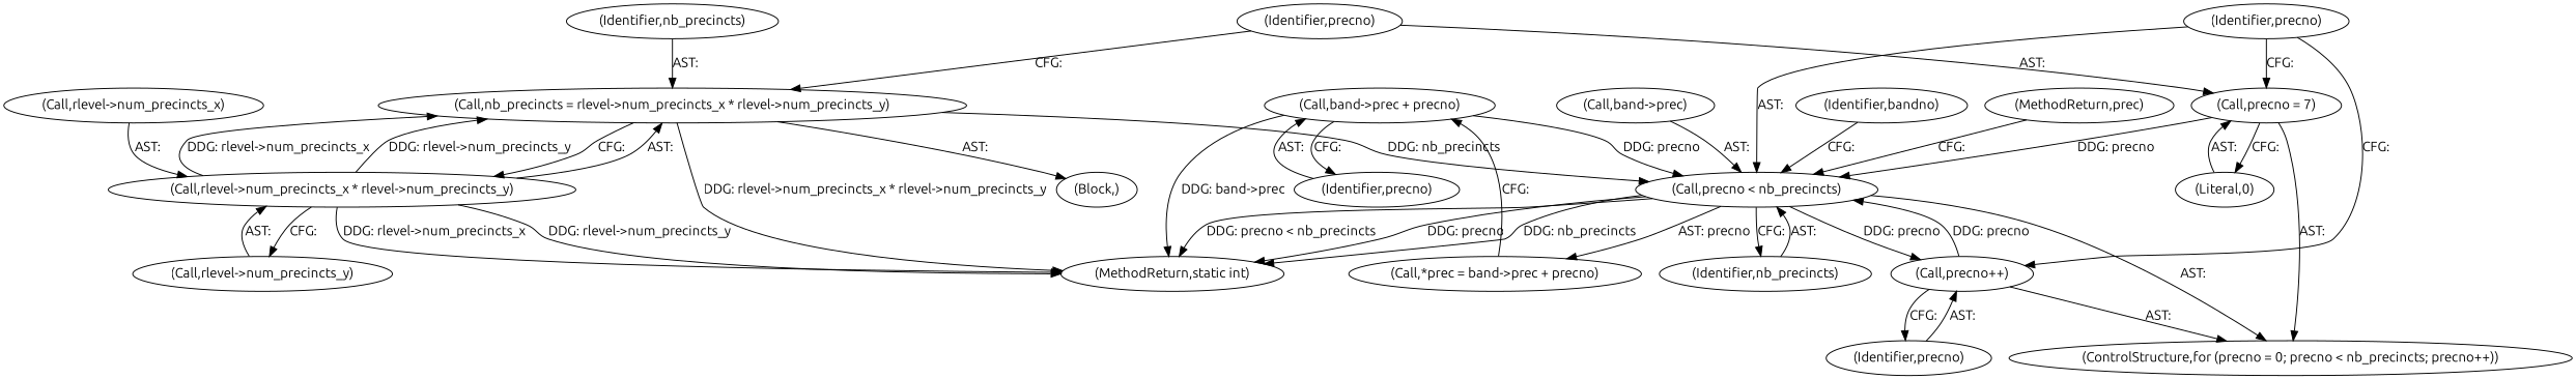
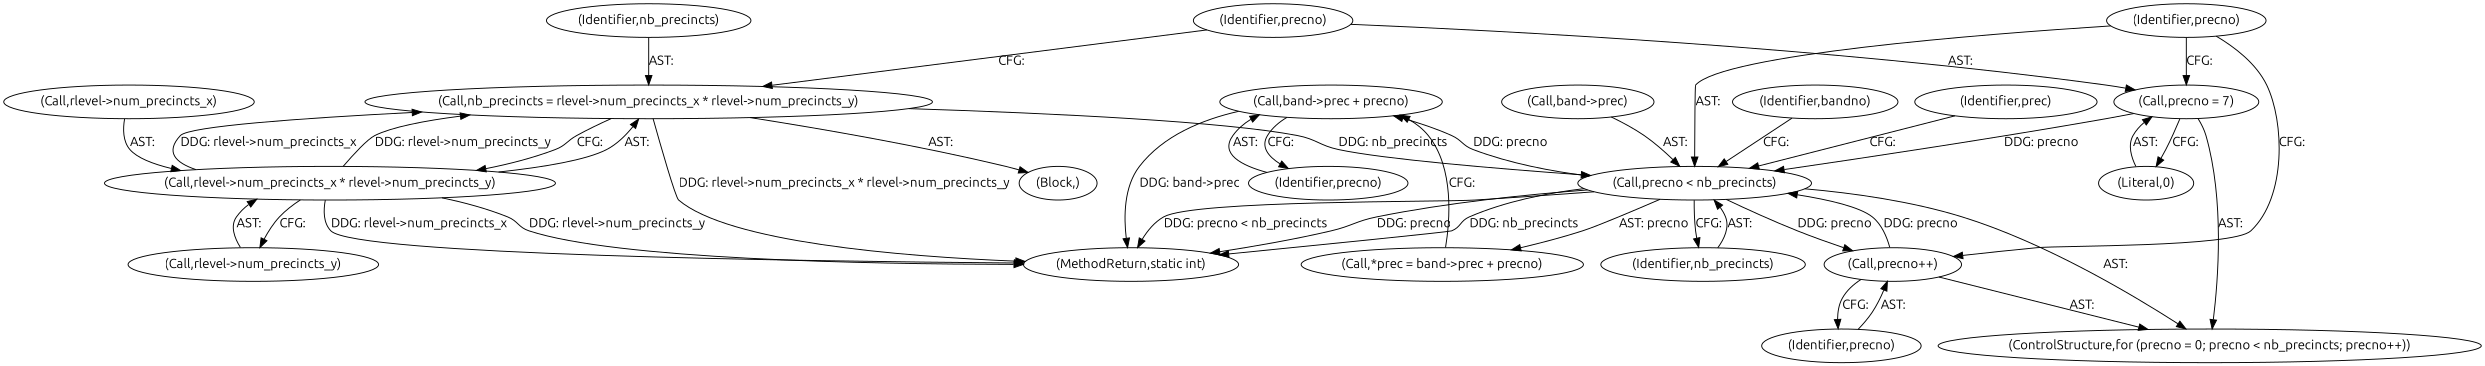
  digraph {
    fontname=Ubuntu
    node [fontname=Ubuntu]
    edge [fontname=Ubuntu]
    n1 [label="(Call,band->prec + precno)"]
    n2 [label="(Identifier,precno)"]
    n3 [label="(MethodReturn,static int)"]
    n4 [label="(Call,*prec = band->prec + precno)"]
    n5 [label="(Call,precno < nb_precincts)"]
    n6 [label="(Call,precno++)"]
    n7 [label="(ControlStructure,for (precno = 0; precno < nb_precincts; precno++))"]
    n8 [label="(Identifier,nb_precincts)"]
    n9 [label="(Identifier,precno)"]
    n10 [label="(Call,precno = 7)"]
    n11 [label="(Literal,0)"]
    n12 [label="(Call,nb_precincts = rlevel->num_precincts_x * rlevel->num_precincts_y)"]
    n13 [label="(Call,rlevel->num_precincts_x * rlevel->num_precincts_y)"]
    n14 [label="(Block,)"]
    n15 [label="(Call,rlevel->num_precincts_y)"]
    n16 [label="(Call,band->prec)"]
    n17 [label="(Identifier,precno)"]
    n18 [label="(Call,rlevel->num_precincts_x)"]
    n19 [label="(Identifier,precno)"]
    n20 [label="(Identifier,bandno)"]
    n21 [label="(Identifier,nb_precincts)"]
-   n22 [label="(MethodReturn,prec)"]
+   n22 [label="(Identifier,prec)"]
    n1 -> n2 [label="CFG: "]
    n1 -> n3 [label="DDG: band->prec"]
    n2 -> n1 [label="AST: "]
    n4 -> n1 [label="CFG: "]
-   n1 -> n5 [label="DDG: precno"]
+   n5 -> n1 [label="DDG: precno"]
    n5 -> n3 [label="DDG: precno"]
    n5 -> n3 [label="DDG: nb_precincts"]
    n5 -> n3 [label="DDG: precno < nb_precincts"]
    n5 -> n4 [label="AST: precno"]
    n5 -> n6 [label="DDG: precno"]
    n5 -> n7 [label="AST: "]
    n5 -> n8 [label="CFG: "]
    n6 -> n5 [label="DDG: precno"]
    n6 -> n7 [label="AST: "]
    n6 -> n9 [label="CFG: "]
    n8 -> n5 [label="AST: "]
    n9 -> n6 [label="AST: "]
    n10 -> n5 [label="DDG: precno"]
    n10 -> n7 [label="AST: "]
    n10 -> n11 [label="CFG: "]
    n11 -> n10 [label="AST: "]
    n12 -> n3 [label="DDG: rlevel->num_precincts_x * rlevel->num_precincts_y"]
    n12 -> n5 [label="DDG: nb_precincts"]
    n12 -> n13 [label="CFG: "]
    n12 -> n14 [label="AST: "]
    n13 -> n3 [label="DDG: rlevel->num_precincts_x"]
    n13 -> n3 [label="DDG: rlevel->num_precincts_y"]
    n13 -> n12 [label="AST: "]
    n13 -> n12 [label="DDG: rlevel->num_precincts_x"]
    n13 -> n12 [label="DDG: rlevel->num_precincts_y"]
    n13 -> n15 [label="CFG: "]
    n15 -> n13 [label="AST: "]
    n16 -> n5 [label="AST: "]
    n17 -> n10 [label="AST: "]
    n17 -> n12 [label="CFG: "]
    n18 -> n13 [label="AST: "]
    n19 -> n5 [label="AST: "]
    n19 -> n6 [label="CFG: "]
    n19 -> n10 [label="CFG: "]
    n20 -> n5 [label="CFG: "]
    n21 -> n12 [label="AST: "]
    n22 -> n5 [label="CFG: "]
  }
